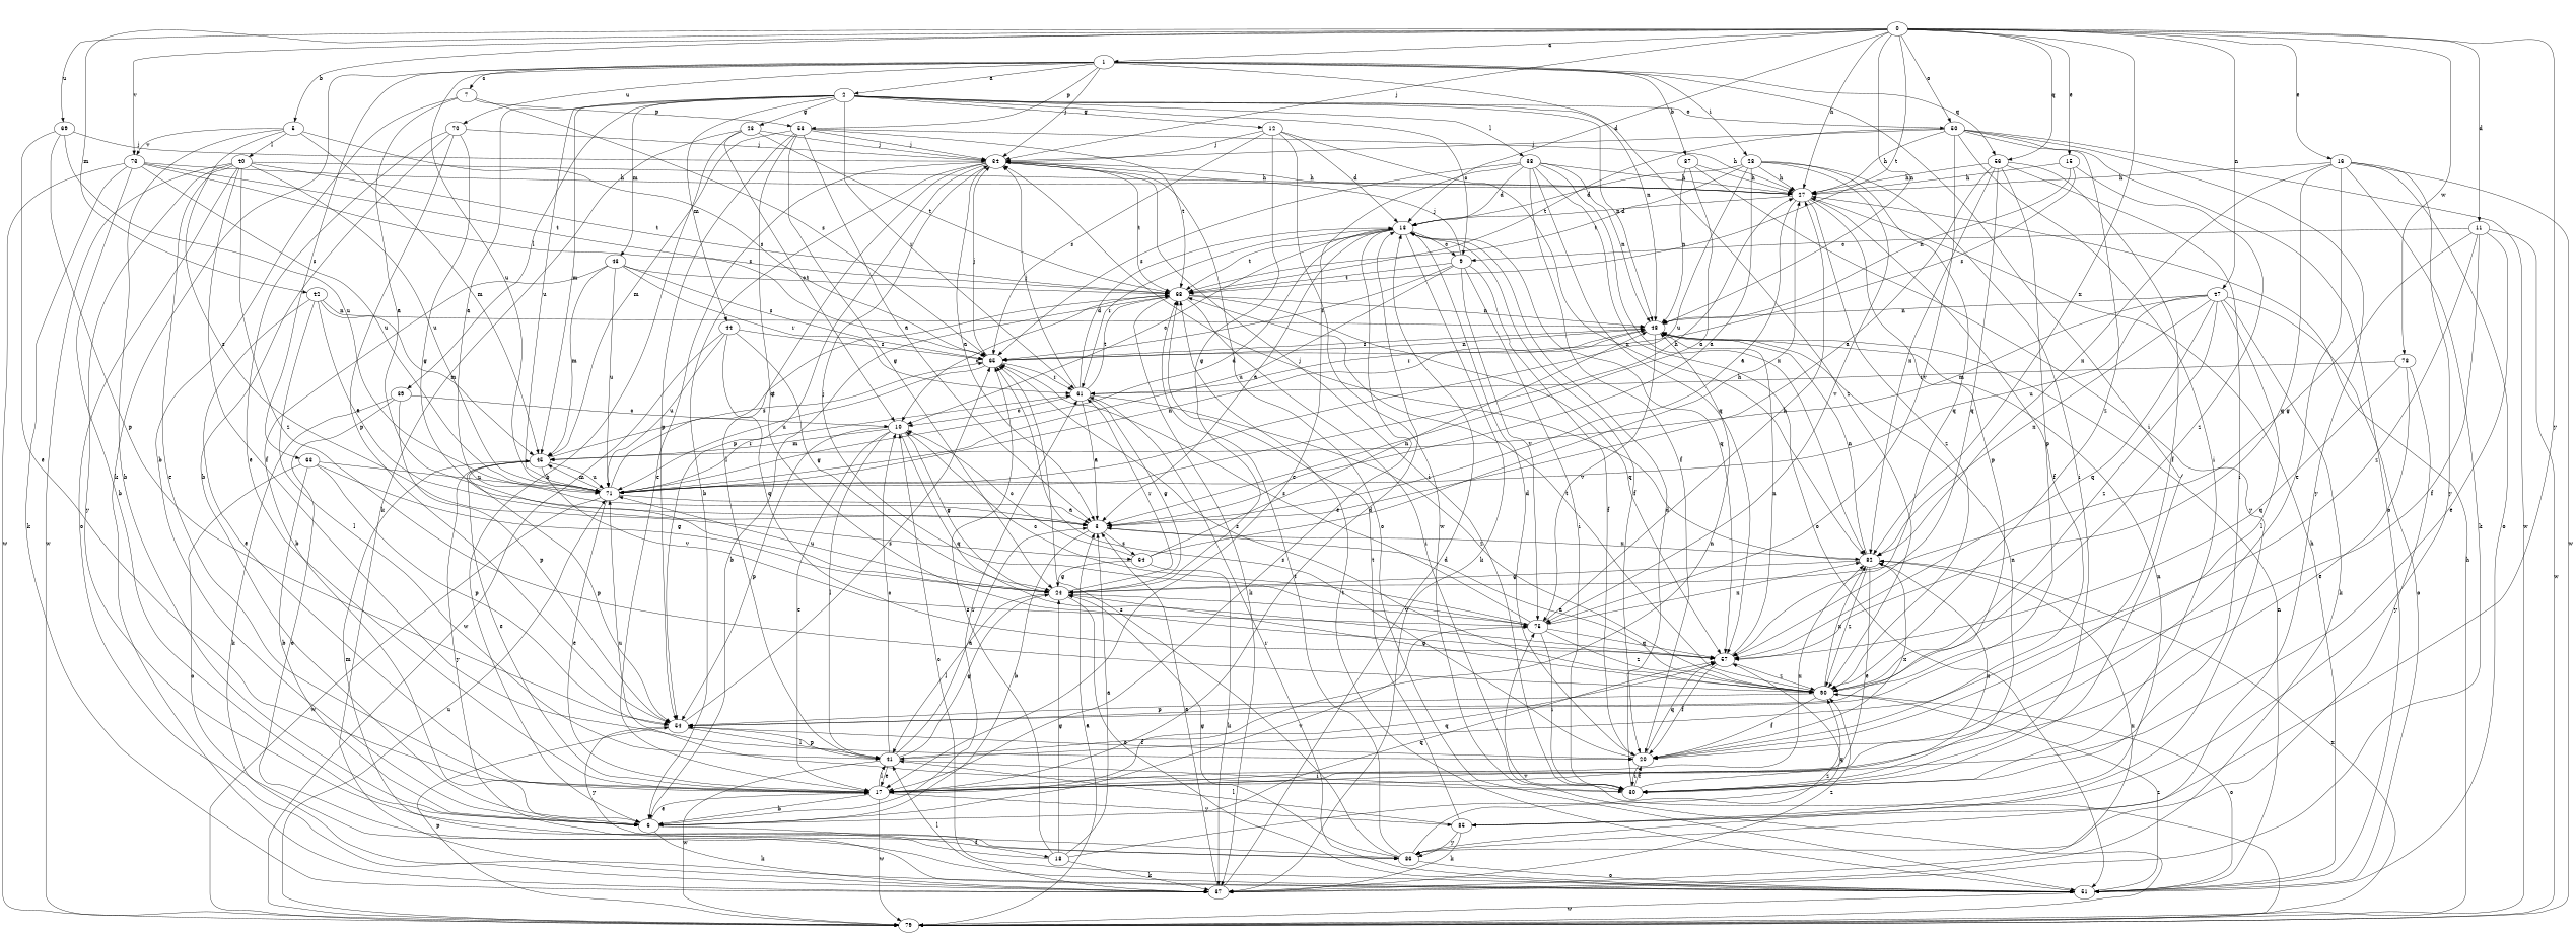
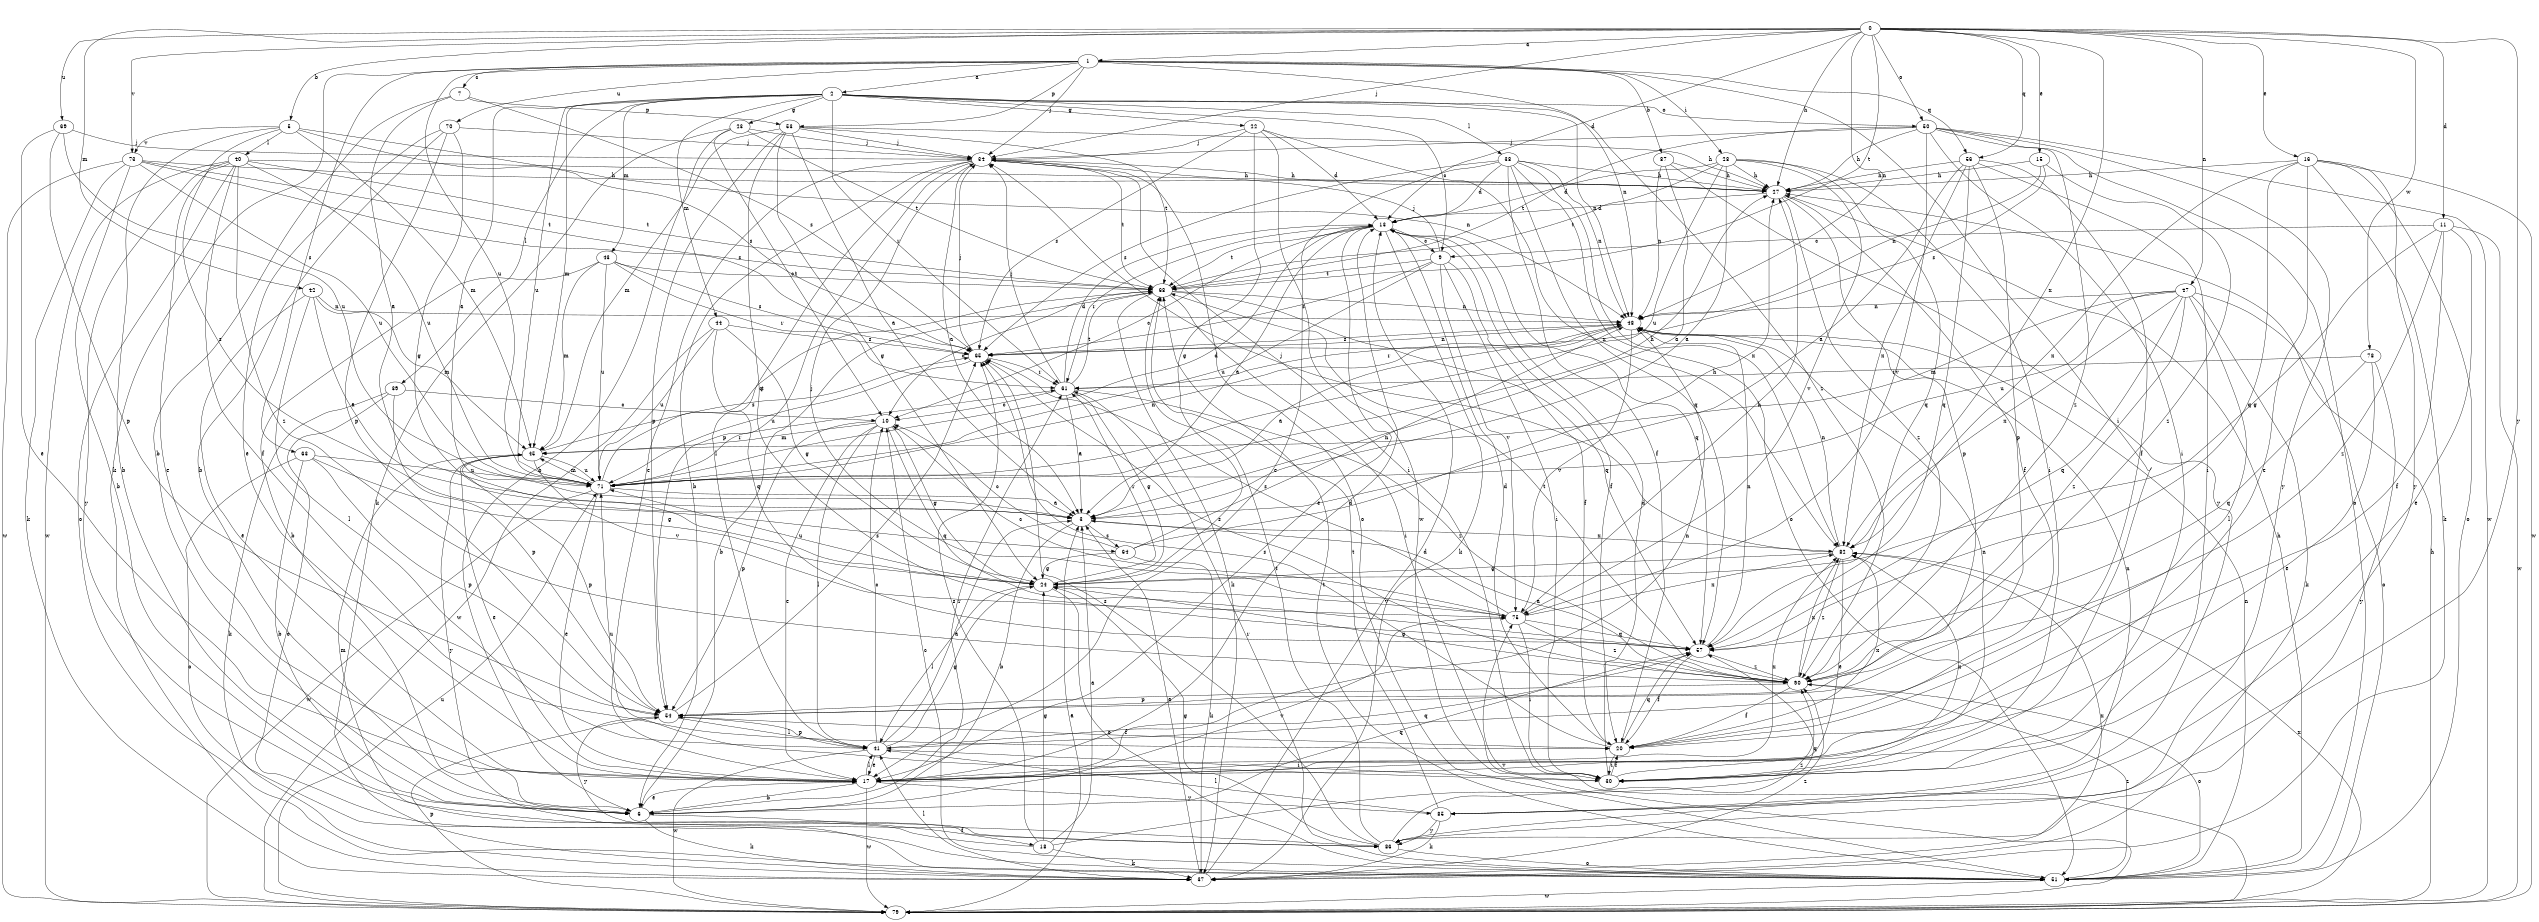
  strict digraph {
    0
    1
    5
    11
    13
    15
    16
    27
    34
    42
    47
    48
    50
    56
    68
    69
    73
    78
    82
    85
    2
    7
    28
    30
    37
    53
    63
    70
    71
    87
    45
    6
    64
    40
    65
    9
    90
    17
    20
    24
    79
    3
    61
    57
    10
    51
    54
    41
    75
    86
-   22 [label=12]
+   22
    23
    38
    39
    43
    44
    18
    0 -> 1 [label=a]
    0 -> 5 [label=b]
    0 -> 11 [label=d]
    0 -> 13 [label=d]
    0 -> 15 [label=e]
    0 -> 16 [label=e]
    0 -> 27 [label=h]
    0 -> 34 [label=j]
    0 -> 42 [label=m]
    0 -> 47 [label=n]
    0 -> 48 [label=n]
    0 -> 50 [label=o]
    0 -> 56 [label=q]
    0 -> 68 [label=t]
    0 -> 69 [label=u]
    0 -> 73 [label=v]
    0 -> 78 [label=w]
    0 -> 82 [label=x]
    0 -> 85 [label=y]
    1 -> 34 [label=j]
    1 -> 48 [label=n]
    1 -> 56 [label=q]
    1 -> 2 [label=a]
    1 -> 7 [label=c]
    1 -> 28 [label=i]
    1 -> 30 [label=i]
    1 -> 37 [label=k]
    1 -> 53 [label=p]
    1 -> 63 [label=s]
    1 -> 70 [label=u]
    1 -> 71 [label=u]
    1 -> 87 [label=b]
+   5 -> 48 [label=n]
    5 -> 73 [label=v]
    5 -> 45 [label=m]
    5 -> 6 [label=b]
    5 -> 64 [label=s]
    5 -> 40 [label=l]
    5 -> 65 [label=s]
    11 -> 9 [label=c]
    11 -> 90 [label=z]
    11 -> 17 [label=e]
    11 -> 20 [label=f]
    11 -> 24 [label=g]
    11 -> 79 [label=w]
    13 -> 68 [label=t]
    13 -> 37 [label=k]
    13 -> 9 [label=c]
    13 -> 17 [label=e]
    13 -> 20 [label=f]
    13 -> 3 [label=a]
    13 -> 61 [label=r]
    13 -> 57 [label=q]
    13 -> 10 [label=c]
    15 -> 27 [label=h]
    15 -> 48 [label=n]
    15 -> 65 [label=s]
    15 -> 90 [label=z]
    16 -> 27 [label=h]
    16 -> 82 [label=x]
    16 -> 85 [label=y]
    16 -> 37 [label=k]
    16 -> 17 [label=e]
    16 -> 79 [label=w]
    16 -> 57 [label=q]
    16 -> 51 [label=o]
    27 -> 13 [label=d]
    27 -> 90 [label=z]
    27 -> 20 [label=f]
-   27 -> 3 [label=a]
+   48 -> 3 [label=a]
    27 -> 54 [label=p]
    34 -> 27 [label=h]
    34 -> 68 [label=t]
    34 -> 30 [label=i]
    34 -> 6 [label=b]
    34 -> 17 [label=e]
    34 -> 3 [label=a]
    34 -> 51 [label=o]
    34 -> 54 [label=p]
    34 -> 41 [label=l]
    42 -> 48 [label=n]
    42 -> 45 [label=m]
    42 -> 17 [label=e]
    42 -> 3 [label=a]
    42 -> 41 [label=l]
    47 -> 48 [label=n]
    47 -> 82 [label=x]
    47 -> 37 [label=k]
    47 -> 71 [label=u]
    47 -> 45 [label=m]
    47 -> 90 [label=z]
    47 -> 57 [label=q]
    47 -> 51 [label=o]
    47 -> 41 [label=l]
    48 -> 65 [label=s]
    48 -> 61 [label=r]
    48 -> 75 [label=v]
    50 -> 27 [label=h]
    50 -> 34 [label=j]
    50 -> 68 [label=t]
    50 -> 30 [label=i]
    50 -> 90 [label=z]
    50 -> 79 [label=w]
    50 -> 51 [label=o]
    50 -> 75 [label=v]
    50 -> 86 [label=y]
    56 -> 27 [label=h]
    56 -> 82 [label=x]
    56 -> 30 [label=i]
    56 -> 20 [label=f]
    56 -> 3 [label=a]
    56 -> 57 [label=q]
    56 -> 54 [label=p]
    68 -> 48 [label=n]
    68 -> 30 [label=i]
    68 -> 37 [label=k]
    68 -> 6 [label=b]
    68 -> 57 [label=q]
    68 -> 10 [label=c]
    69 -> 34 [label=j]
    69 -> 71 [label=u]
    69 -> 17 [label=e]
    69 -> 54 [label=p]
    73 -> 27 [label=h]
    73 -> 68 [label=t]
    73 -> 37 [label=k]
    73 -> 71 [label=u]
    73 -> 6 [label=b]
    73 -> 65 [label=s]
    73 -> 79 [label=w]
    78 -> 17 [label=e]
    78 -> 61 [label=r]
    78 -> 57 [label=q]
    78 -> 86 [label=y]
    82 -> 34 [label=j]
    82 -> 48 [label=n]
    82 -> 90 [label=z]
    82 -> 17 [label=e]
    82 -> 24 [label=g]
    85 -> 48 [label=n]
    85 -> 68 [label=t]
    85 -> 37 [label=k]
    85 -> 41 [label=l]
    85 -> 86 [label=y]
    2 -> 48 [label=n]
    2 -> 50 [label=o]
    2 -> 71 [label=u]
    2 -> 45 [label=m]
    2 -> 9 [label=c]
    2 -> 90 [label=z]
    2 -> 3 [label=a]
    2 -> 61 [label=r]
    2 -> 22 [label=g]
    2 -> 23 [label=g]
    2 -> 38 [label=l]
    2 -> 39 [label=l]
    2 -> 43 [label=m]
    2 -> 44 [label=m]
    7 -> 53 [label=p]
    7 -> 6 [label=b]
    7 -> 65 [label=s]
    7 -> 3 [label=a]
    28 -> 13 [label=d]
    28 -> 27 [label=h]
    28 -> 68 [label=t]
    28 -> 30 [label=i]
    28 -> 71 [label=u]
    28 -> 3 [label=a]
    28 -> 57 [label=q]
    28 -> 75 [label=v]
    30 -> 13 [label=d]
    30 -> 48 [label=n]
    30 -> 82 [label=x]
    30 -> 71 [label=u]
    30 -> 20 [label=f]
    37 -> 13 [label=d]
    37 -> 82 [label=x]
    37 -> 90 [label=z]
    37 -> 3 [label=a]
    37 -> 41 [label=l]
    53 -> 27 [label=h]
    53 -> 34 [label=j]
    53 -> 68 [label=t]
    53 -> 45 [label=m]
    53 -> 24 [label=g]
    53 -> 3 [label=a]
    53 -> 57 [label=q]
    53 -> 54 [label=p]
    63 -> 71 [label=u]
    63 -> 6 [label=b]
    63 -> 24 [label=g]
    63 -> 51 [label=o]
    63 -> 54 [label=p]
    70 -> 34 [label=j]
    70 -> 6 [label=b]
    70 -> 17 [label=e]
    70 -> 24 [label=g]
    70 -> 54 [label=p]
    71 -> 13 [label=d]
    71 -> 27 [label=h]
    71 -> 48 [label=n]
    71 -> 68 [label=t]
    71 -> 45 [label=m]
    71 -> 17 [label=e]
    71 -> 79 [label=w]
    71 -> 3 [label=a]
    71 -> 61 [label=r]
    87 -> 27 [label=h]
    87 -> 48 [label=n]
    87 -> 3 [label=a]
    87 -> 86 [label=y]
    45 -> 71 [label=u]
    45 -> 65 [label=s]
    45 -> 17 [label=e]
    45 -> 54 [label=p]
    45 -> 75 [label=v]
    45 -> 86 [label=y]
    6 -> 37 [label=k]
    6 -> 17 [label=e]
    6 -> 61 [label=r]
    6 -> 57 [label=q]
    6 -> 75 [label=v]
    6 -> 18 [label=f]
    64 -> 27 [label=h]
    64 -> 48 [label=n]
    64 -> 37 [label=k]
    64 -> 24 [label=g]
    64 -> 10 [label=c]
    40 -> 27 [label=h]
    40 -> 68 [label=t]
    40 -> 71 [label=u]
    40 -> 90 [label=z]
    40 -> 17 [label=e]
    40 -> 20 [label=f]
    40 -> 79 [label=w]
    40 -> 51 [label=o]
    40 -> 86 [label=y]
    65 -> 34 [label=j]
    65 -> 48 [label=n]
    65 -> 71 [label=u]
    65 -> 61 [label=r]
    9 -> 34 [label=j]
    9 -> 68 [label=t]
    9 -> 30 [label=i]
    9 -> 71 [label=u]
    9 -> 65 [label=s]
    9 -> 20 [label=f]
    9 -> 75 [label=v]
    90 -> 68 [label=t]
    90 -> 82 [label=x]
    90 -> 65 [label=s]
    90 -> 20 [label=f]
    90 -> 24 [label=g]
    90 -> 3 [label=a]
    90 -> 51 [label=o]
    90 -> 54 [label=p]
    17 -> 13 [label=d]
    17 -> 82 [label=x]
    17 -> 85 [label=y]
    17 -> 6 [label=b]
    17 -> 79 [label=w]
    17 -> 57 [label=q]
    17 -> 41 [label=l]
    20 -> 13 [label=d]
    20 -> 82 [label=x]
    20 -> 30 [label=i]
    20 -> 65 [label=s]
    20 -> 57 [label=q]
    24 -> 71 [label=u]
    24 -> 61 [label=r]
    24 -> 51 [label=o]
    24 -> 41 [label=l]
    24 -> 75 [label=v]
    79 -> 27 [label=h]
    79 -> 82 [label=x]
    79 -> 71 [label=u]
    79 -> 3 [label=a]
    79 -> 54 [label=p]
    79 -> 75 [label=v]
    3 -> 82 [label=x]
    3 -> 6 [label=b]
    3 -> 64 [label=s]
    61 -> 13 [label=d]
    61 -> 34 [label=j]
    61 -> 68 [label=t]
    61 -> 90 [label=z]
    61 -> 24 [label=g]
    61 -> 3 [label=a]
    61 -> 10 [label=c]
    57 -> 48 [label=n]
    57 -> 90 [label=z]
    57 -> 20 [label=f]
    10 -> 45 [label=m]
    10 -> 17 [label=e]
    10 -> 24 [label=g]
    10 -> 57 [label=q]
    10 -> 54 [label=p]
    10 -> 41 [label=l]
    51 -> 27 [label=h]
    51 -> 48 [label=n]
    51 -> 68 [label=t]
    51 -> 90 [label=z]
    51 -> 79 [label=w]
    51 -> 61 [label=r]
    51 -> 10 [label=c]
    54 -> 65 [label=s]
    54 -> 20 [label=f]
    54 -> 41 [label=l]
    54 -> 86 [label=y]
    41 -> 48 [label=n]
    41 -> 30 [label=i]
    41 -> 17 [label=e]
    41 -> 24 [label=g]
    41 -> 79 [label=w]
    41 -> 3 [label=a]
    41 -> 10 [label=c]
    41 -> 54 [label=p]
    75 -> 27 [label=h]
    75 -> 34 [label=j]
    75 -> 82 [label=x]
    75 -> 30 [label=i]
    75 -> 65 [label=s]
    75 -> 90 [label=z]
    75 -> 57 [label=q]
    75 -> 10 [label=c]
    86 -> 68 [label=t]
    86 -> 65 [label=s]
    86 -> 24 [label=g]
    86 -> 57 [label=q]
    86 -> 51 [label=o]
    22 -> 13 [label=d]
    22 -> 34 [label=j]
    22 -> 82 [label=x]
    22 -> 65 [label=s]
    22 -> 24 [label=g]
    22 -> 79 [label=w]
    23 -> 34 [label=j]
    23 -> 68 [label=t]
    23 -> 37 [label=k]
    23 -> 6 [label=b]
    23 -> 10 [label=c]
    38 -> 13 [label=d]
    38 -> 27 [label=h]
    38 -> 48 [label=n]
    38 -> 82 [label=x]
    38 -> 65 [label=s]
    38 -> 17 [label=e]
    38 -> 20 [label=f]
    38 -> 57 [label=q]
    38 -> 51 [label=o]
    39 -> 37 [label=k]
    39 -> 10 [label=c]
    39 -> 51 [label=o]
    39 -> 54 [label=p]
    43 -> 68 [label=t]
    43 -> 71 [label=u]
    43 -> 45 [label=m]
    43 -> 6 [label=b]
    43 -> 65 [label=s]
    43 -> 61 [label=r]
    44 -> 71 [label=u]
    44 -> 65 [label=s]
    44 -> 24 [label=g]
    44 -> 79 [label=w]
    44 -> 57 [label=q]
    18 -> 37 [label=k]
    18 -> 45 [label=m]
    18 -> 65 [label=s]
    18 -> 90 [label=z]
    18 -> 24 [label=g]
    18 -> 3 [label=a]
  }
